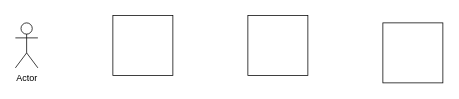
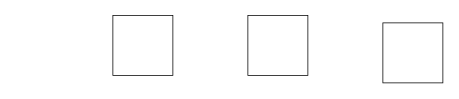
  <mxCell id="0" />
  <mxCell id="1" parent="0" />
- <mxCell id="2" value="Actor" style="shape=umlActor;verticalLabelPosition=bottom;verticalAlign=top;html=1;outlineConnect=0;" vertex="1" parent="1"><mxGeometry x="20" y="30" width="30" height="60" as="geometry" /></mxCell>
  <mxCell id="3" value="" style="whiteSpace=wrap;html=1;aspect=fixed;" vertex="1" parent="1"><mxGeometry x="150" y="20" width="80" height="80" as="geometry" /></mxCell>
  <mxCell id="4" value="" style="whiteSpace=wrap;html=1;aspect=fixed;" vertex="1" parent="1"><mxGeometry x="330" y="20" width="80" height="80" as="geometry" /></mxCell>
  <mxCell id="5" value="" style="whiteSpace=wrap;html=1;aspect=fixed;" vertex="1" parent="1"><mxGeometry x="510" y="30" width="80" height="80" as="geometry" /></mxCell>
